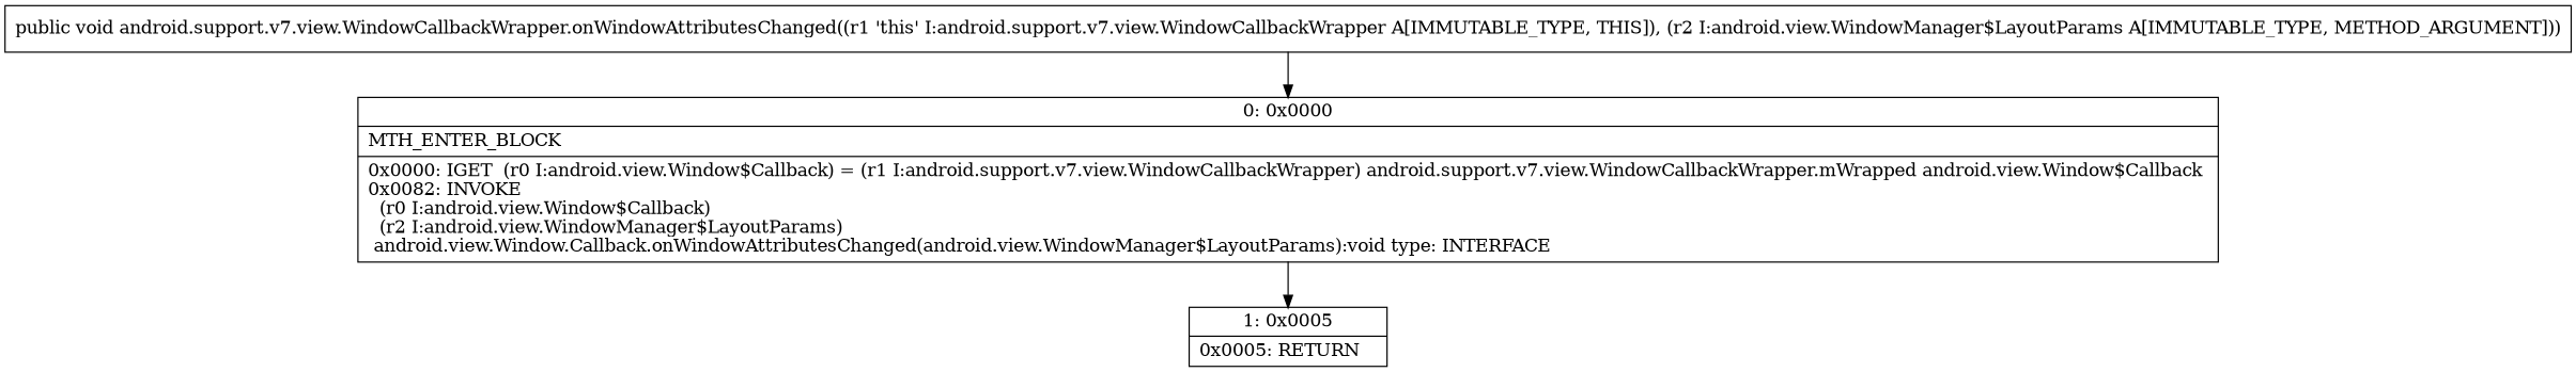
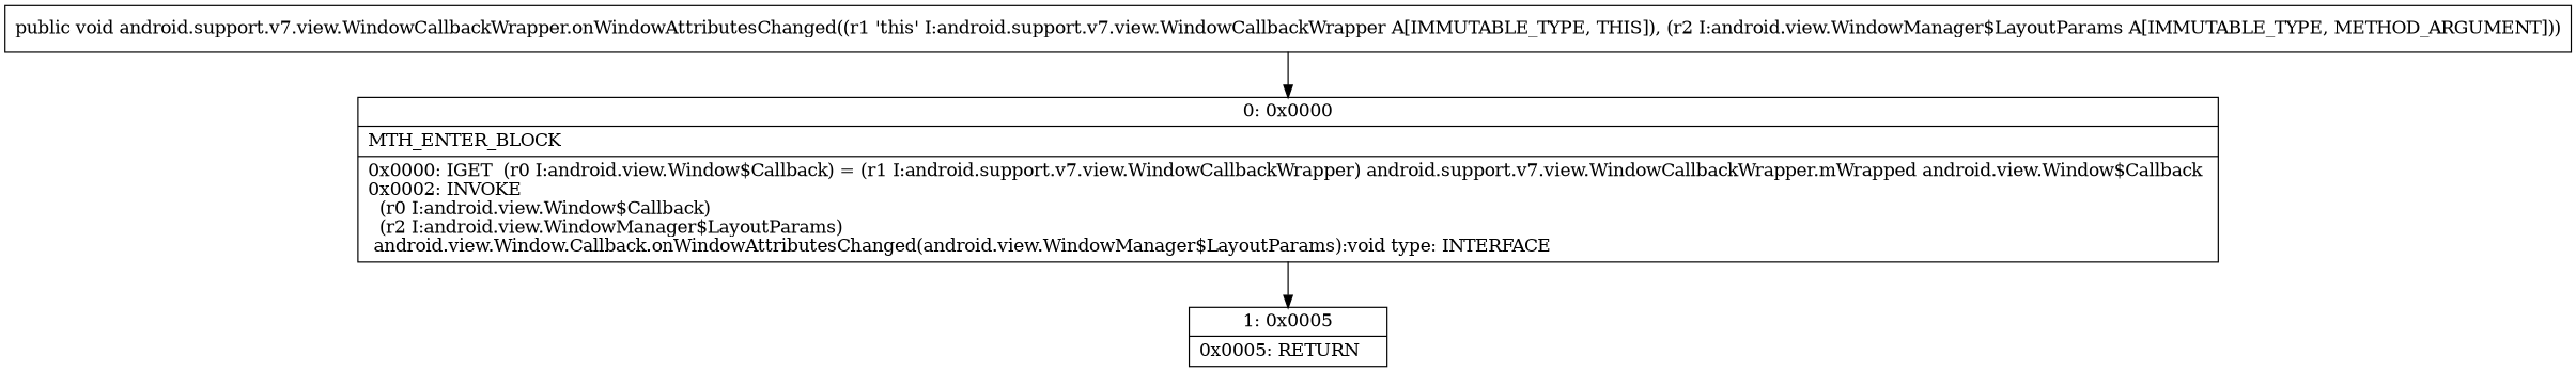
  digraph {
    node [shape=record]
-   n1 [label="{0\:\ 0x0000|MTH_ENTER_BLOCK\l|0x0000: IGET  (r0 I:android.view.Window$Callback) = (r1 I:android.support.v7.view.WindowCallbackWrapper) android.support.v7.view.WindowCallbackWrapper.mWrapped android.view.Window$Callback \l0x0082: INVOKE  \l  (r0 I:android.view.Window$Callback)\l  (r2 I:android.view.WindowManager$LayoutParams)\l android.view.Window.Callback.onWindowAttributesChanged(android.view.WindowManager$LayoutParams):void type: INTERFACE \l}"]
+   n1 [label="{0\:\ 0x0000|MTH_ENTER_BLOCK\l|0x0000: IGET  (r0 I:android.view.Window$Callback) = (r1 I:android.support.v7.view.WindowCallbackWrapper) android.support.v7.view.WindowCallbackWrapper.mWrapped android.view.Window$Callback \l0x0002: INVOKE  \l  (r0 I:android.view.Window$Callback)\l  (r2 I:android.view.WindowManager$LayoutParams)\l android.view.Window.Callback.onWindowAttributesChanged(android.view.WindowManager$LayoutParams):void type: INTERFACE \l}"]
    n2 [label="{1\:\ 0x0005|0x0005: RETURN   \l}"]
    n3 [label="{public void android.support.v7.view.WindowCallbackWrapper.onWindowAttributesChanged((r1 'this' I:android.support.v7.view.WindowCallbackWrapper A[IMMUTABLE_TYPE, THIS]), (r2 I:android.view.WindowManager$LayoutParams A[IMMUTABLE_TYPE, METHOD_ARGUMENT])) }"]
    n1 -> n2
    n3 -> n1
  }
